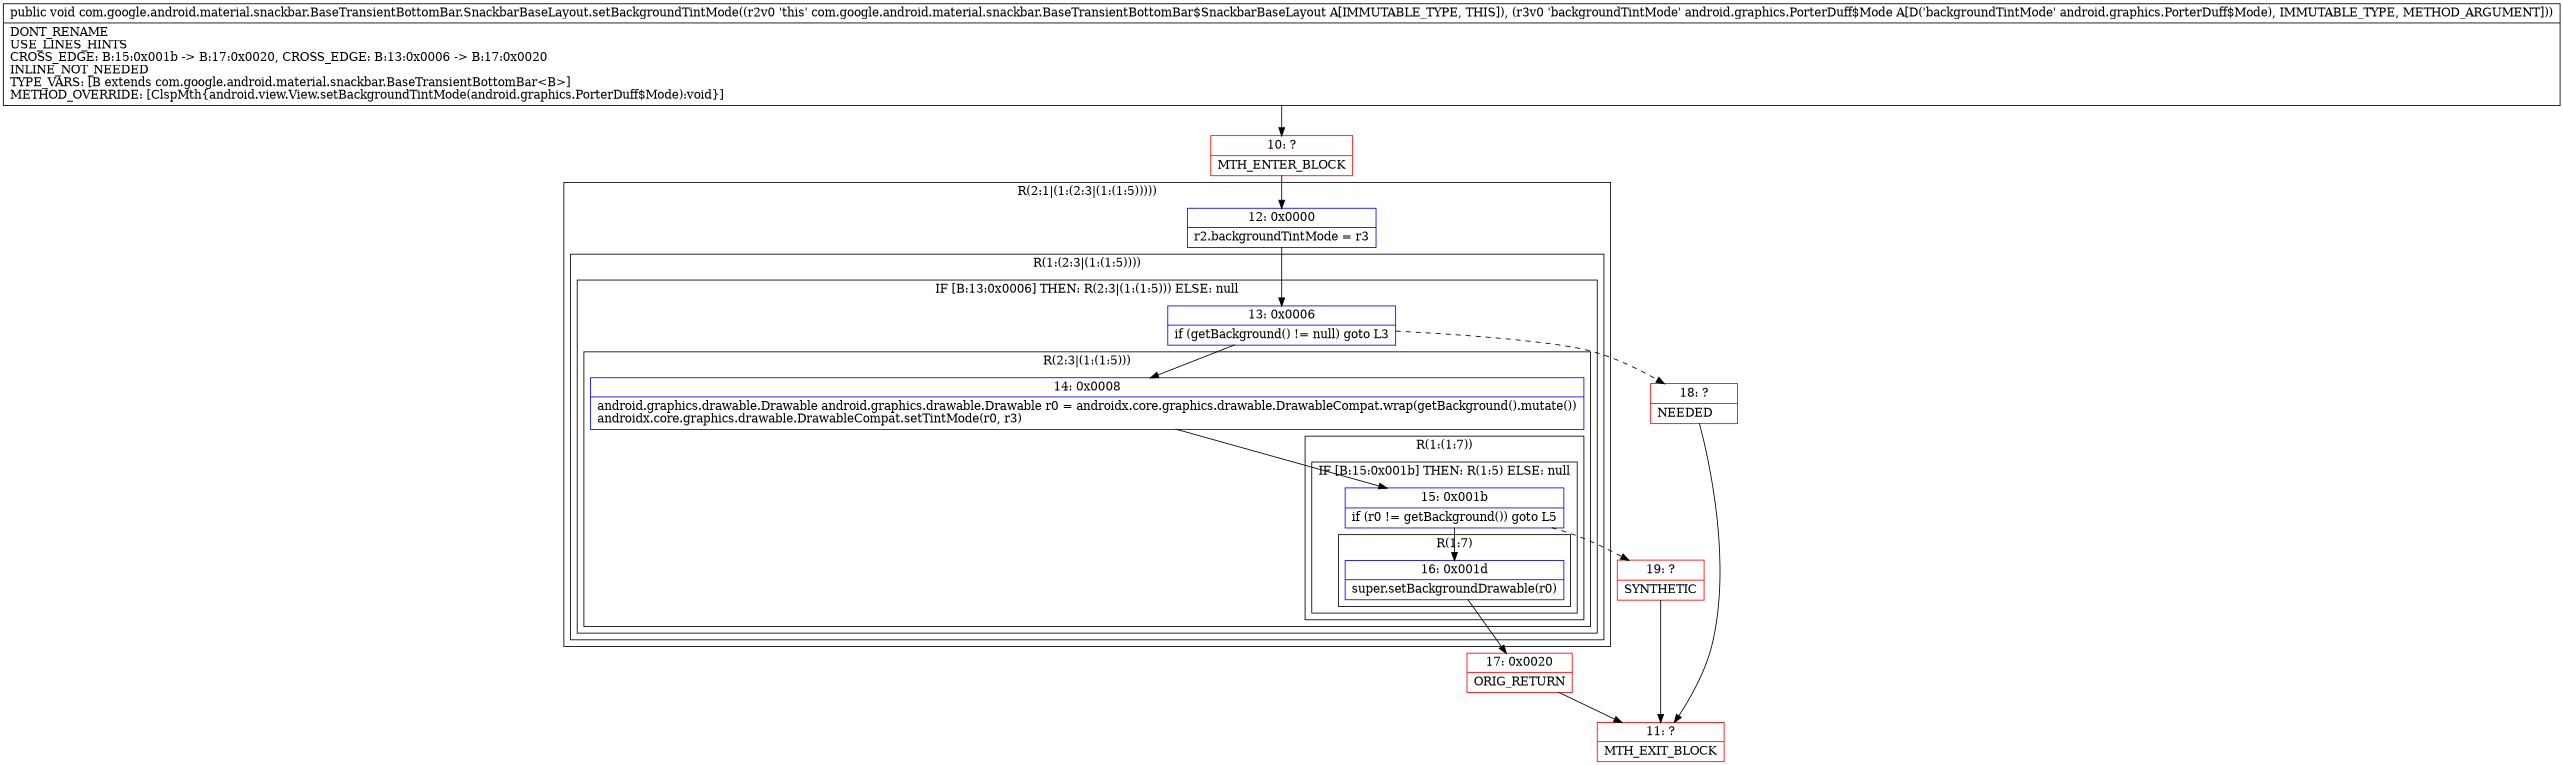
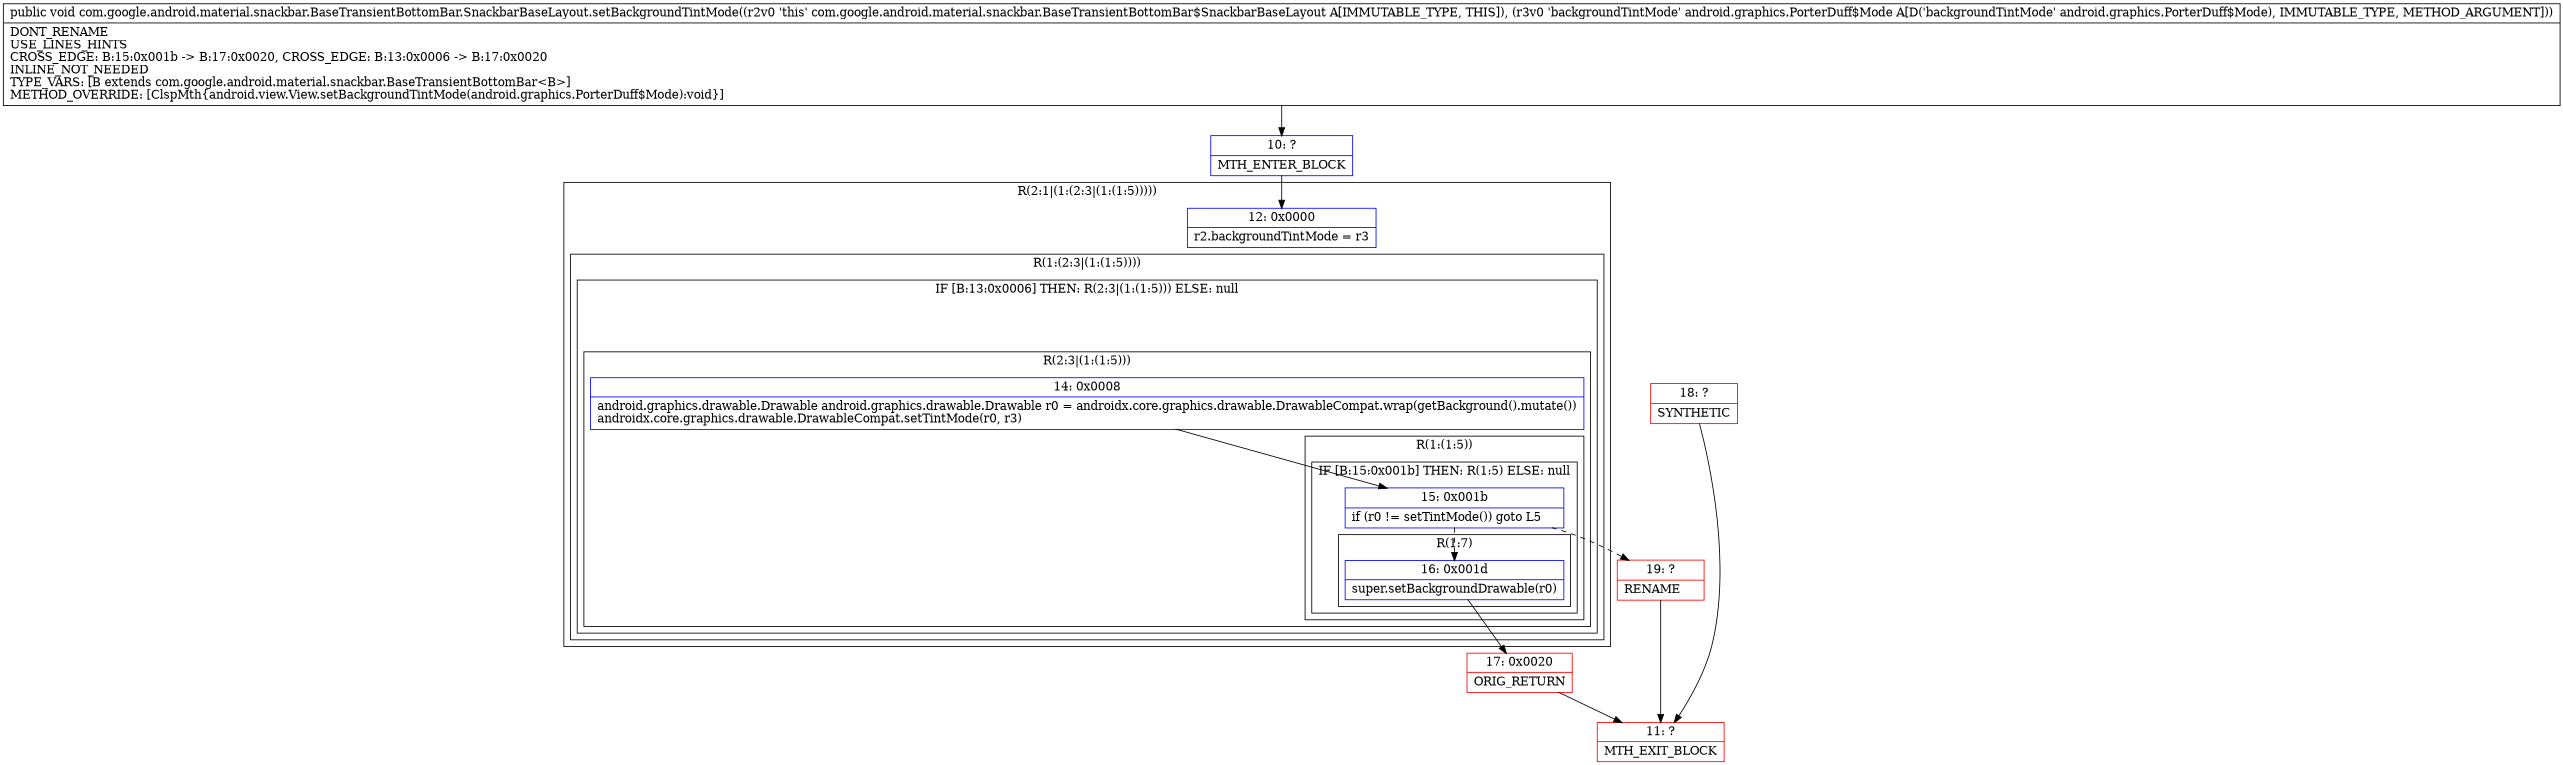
  digraph {
    node [color=blue shape=record]
    n1 [label="{16\:\ 0x001d|super.setBackgroundDrawable(r0)\l}"]
-   n2 [label="{15\:\ 0x001b|if (r0 != getBackground()) goto L5\l}"]
+   n2 [label="{15\:\ 0x001b|if (r0 != setTintMode()) goto L5\l}"]
    n3 [label="{14\:\ 0x0008|android.graphics.drawable.Drawable android.graphics.drawable.Drawable r0 = androidx.core.graphics.drawable.DrawableCompat.wrap(getBackground().mutate())\landroidx.core.graphics.drawable.DrawableCompat.setTintMode(r0, r3)\l}"]
-   n4 [label="{13\:\ 0x0006|if (getBackground() != null) goto L3\l}"]
    n5 [label="{12\:\ 0x0000|r2.backgroundTintMode = r3\l}"]
    n6 [color=red label="{17\:\ 0x0020|ORIG_RETURN\l}"]
-   n7 [color=red label="{19\:\ ?|SYNTHETIC\l}"]
-   n8 [color=red label="{18\:\ ?|NEEDED\l}"]
+   n7 [color=red label="{19\:\ ?|RENAME\l}"]
+   n8 [color=red label="{18\:\ ?|SYNTHETIC\l}"]
    n9 [color=red label="{11\:\ ?|MTH_EXIT_BLOCK\l}"]
-   n10 [color=red label="{10\:\ ?|MTH_ENTER_BLOCK\l}"]
+   n10 [label="{10\:\ ?|MTH_ENTER_BLOCK\l}"]
    n11 [label="{public void com.google.android.material.snackbar.BaseTransientBottomBar.SnackbarBaseLayout.setBackgroundTintMode((r2v0 'this' com.google.android.material.snackbar.BaseTransientBottomBar$SnackbarBaseLayout A[IMMUTABLE_TYPE, THIS]), (r3v0 'backgroundTintMode' android.graphics.PorterDuff$Mode A[D('backgroundTintMode' android.graphics.PorterDuff$Mode), IMMUTABLE_TYPE, METHOD_ARGUMENT]))  | DONT_RENAME\lUSE_LINES_HINTS\lCROSS_EDGE: B:15:0x001b \-\> B:17:0x0020, CROSS_EDGE: B:13:0x0006 \-\> B:17:0x0020\lINLINE_NOT_NEEDED\lTYPE_VARS: [B extends com.google.android.material.snackbar.BaseTransientBottomBar\<B\>]\lMETHOD_OVERRIDE: [ClspMth\{android.view.View.setBackgroundTintMode(android.graphics.PorterDuff$Mode):void\}]\l}" color=""]
    subgraph cluster_1 {
      label="R(2:1|(1:(2:3|(1:(1:5)))))"
      n5
      subgraph cluster_2 {
        label="R(1:(2:3|(1:(1:5))))"
        subgraph cluster_3 {
          label="IF [B:13:0x0006] THEN: R(2:3|(1:(1:5))) ELSE: null"
-         n4
          subgraph cluster_4 {
            label="R(2:3|(1:(1:5)))"
            n3
            subgraph cluster_5 {
-             label="R(1:(1:7))"
+             label="R(1:(1:5))"
              subgraph cluster_6 {
                label="IF [B:15:0x001b] THEN: R(1:5) ELSE: null"
                n2
                subgraph cluster_7 {
                  label="R(1:7)"
                  n1
                }
              }
            }
          }
        }
      }
    }
    n1 -> n6
-   n2 -> n1
+   n2 -> n1 [style=dashed]
    n2 -> n7 [style=dashed]
    n3 -> n2
-   n4 -> n3
-   n4 -> n8 [style=dashed]
-   n5 -> n4
    n6 -> n9
    n7 -> n9
    n8 -> n9
    n10 -> n5
    n11 -> n10
  }
